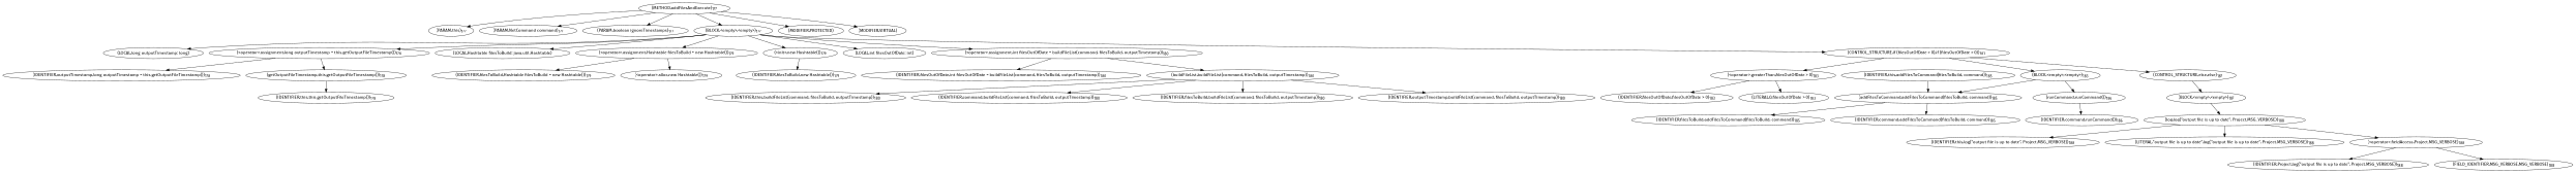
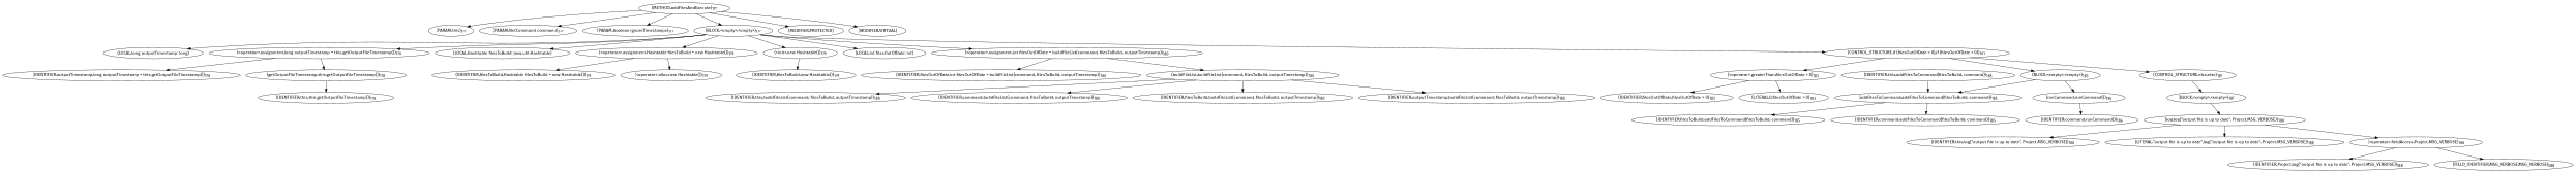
  digraph {
    fontname="Fira Sans"
    node [fontname="Fira Sans"]
    edge [fontname="Fira Sans"]
    n1 [label=<(METHOD,addFilesAndExecute)<SUB>177</SUB>>]
    n2 [label=<(PARAM,this)<SUB>177</SUB>>]
    n3 [label=<(PARAM,NetCommand command)<SUB>177</SUB>>]
    n4 [label=<(PARAM,boolean ignoreTimestamps)<SUB>177</SUB>>]
    n5 [label=<(BLOCK,&lt;empty&gt;,&lt;empty&gt;)<SUB>177</SUB>>]
    n6 [label=<(MODIFIER,PROTECTED)>]
    n7 [label=<(MODIFIER,VIRTUAL)>]
    n8 [label=<(LOCAL,long outputTimestamp: long)>]
    n9 [label=<(&lt;operator&gt;.assignment,long outputTimestamp = this.getOutputFileTimestamp())<SUB>178</SUB>>]
    n10 [label=<(LOCAL,Hashtable filesToBuild: java.util.Hashtable)>]
    n11 [label=<(&lt;operator&gt;.assignment,Hashtable filesToBuild = new Hashtable())<SUB>179</SUB>>]
    n12 [label=<(&lt;init&gt;,new Hashtable())<SUB>179</SUB>>]
    n13 [label=<(LOCAL,int filesOutOfDate: int)>]
    n14 [label=<(&lt;operator&gt;.assignment,int filesOutOfDate = buildFileList(command, filesToBuild, outputTimestamp))<SUB>180</SUB>>]
    n15 [label=<(CONTROL_STRUCTURE,if (filesOutOfDate &gt; 0),if (filesOutOfDate &gt; 0))<SUB>183</SUB>>]
    n16 [label=<(IDENTIFIER,outputTimestamp,long outputTimestamp = this.getOutputFileTimestamp())<SUB>178</SUB>>]
    n17 [label=<(getOutputFileTimestamp,this.getOutputFileTimestamp())<SUB>178</SUB>>]
    n18 [label=<(IDENTIFIER,filesToBuild,Hashtable filesToBuild = new Hashtable())<SUB>179</SUB>>]
    n19 [label=<(&lt;operator&gt;.alloc,new Hashtable())<SUB>179</SUB>>]
    n20 [label=<(IDENTIFIER,filesToBuild,new Hashtable())<SUB>179</SUB>>]
    n21 [label=<(IDENTIFIER,filesOutOfDate,int filesOutOfDate = buildFileList(command, filesToBuild, outputTimestamp))<SUB>180</SUB>>]
    n22 [label=<(buildFileList,buildFileList(command, filesToBuild, outputTimestamp))<SUB>180</SUB>>]
    n23 [label=<(&lt;operator&gt;.greaterThan,filesOutOfDate &gt; 0)<SUB>183</SUB>>]
    n24 [label=<(BLOCK,&lt;empty&gt;,&lt;empty&gt;)<SUB>183</SUB>>]
    n25 [label=<(CONTROL_STRUCTURE,else,else)<SUB>187</SUB>>]
    n26 [label=<(IDENTIFIER,this,this.getOutputFileTimestamp())<SUB>178</SUB>>]
    n27 [label=<(IDENTIFIER,this,buildFileList(command, filesToBuild, outputTimestamp))<SUB>180</SUB>>]
    n28 [label=<(IDENTIFIER,command,buildFileList(command, filesToBuild, outputTimestamp))<SUB>180</SUB>>]
    n29 [label=<(IDENTIFIER,filesToBuild,buildFileList(command, filesToBuild, outputTimestamp))<SUB>180</SUB>>]
    n30 [label=<(IDENTIFIER,outputTimestamp,buildFileList(command, filesToBuild, outputTimestamp))<SUB>180</SUB>>]
    n31 [label=<(IDENTIFIER,filesOutOfDate,filesOutOfDate &gt; 0)<SUB>183</SUB>>]
    n32 [label=<(LITERAL,0,filesOutOfDate &gt; 0)<SUB>183</SUB>>]
    n33 [label=<(addFilesToCommand,addFilesToCommand(filesToBuild, command))<SUB>185</SUB>>]
    n34 [label=<(runCommand,runCommand())<SUB>186</SUB>>]
    n35 [label=<(BLOCK,&lt;empty&gt;,&lt;empty&gt;)<SUB>187</SUB>>]
    n36 [label=<(IDENTIFIER,filesToBuild,addFilesToCommand(filesToBuild, command))<SUB>185</SUB>>]
    n37 [label=<(IDENTIFIER,command,addFilesToCommand(filesToBuild, command))<SUB>185</SUB>>]
    n38 [label=<(IDENTIFIER,command,runCommand())<SUB>186</SUB>>]
    n39 [label=<(IDENTIFIER,this,addFilesToCommand(filesToBuild, command))<SUB>185</SUB>>]
    n40 [label=<(log,log(&quot;output file is up to date&quot;, Project.MSG_VERBOSE))<SUB>188</SUB>>]
    n41 [label=<(IDENTIFIER,this,log(&quot;output file is up to date&quot;, Project.MSG_VERBOSE))<SUB>188</SUB>>]
    n42 [label=<(LITERAL,&quot;output file is up to date&quot;,log(&quot;output file is up to date&quot;, Project.MSG_VERBOSE))<SUB>188</SUB>>]
    n43 [label=<(&lt;operator&gt;.fieldAccess,Project.MSG_VERBOSE)<SUB>188</SUB>>]
    n44 [label=<(IDENTIFIER,Project,log(&quot;output file is up to date&quot;, Project.MSG_VERBOSE))<SUB>188</SUB>>]
-   n45 [label=<(FIELD_IDENTIFIER,MSG_VERBOSE,MSG_VERBOSE)<SUB>188</SUB>>]
+   n45 [label=<(FIELD_IDENTIFIER,MSG_VERBOSE,MSG_VERBOSE)<SUB>588</SUB>>]
    n1 -> n2
    n1 -> n3
    n1 -> n4
    n1 -> n5
    n1 -> n6
    n1 -> n7
    n5 -> n8
    n5 -> n9
    n5 -> n10
    n5 -> n11
    n5 -> n12
    n5 -> n13
    n5 -> n14
    n5 -> n15
    n9 -> n16
    n9 -> n17
    n11 -> n18
    n11 -> n19
    n12 -> n20
    n14 -> n21
    n14 -> n22
    n15 -> n23
    n15 -> n24
    n15 -> n25
    n17 -> n26
    n22 -> n27
    n22 -> n28
    n22 -> n29
    n22 -> n30
    n23 -> n31
    n23 -> n32
    n24 -> n33
    n24 -> n34
    n25 -> n35
    n33 -> n36
    n33 -> n37
    n34 -> n38
    n35 -> n40
    n39 -> n33
    n40 -> n41
    n40 -> n42
    n40 -> n43
    n43 -> n44
    n43 -> n45
  }
